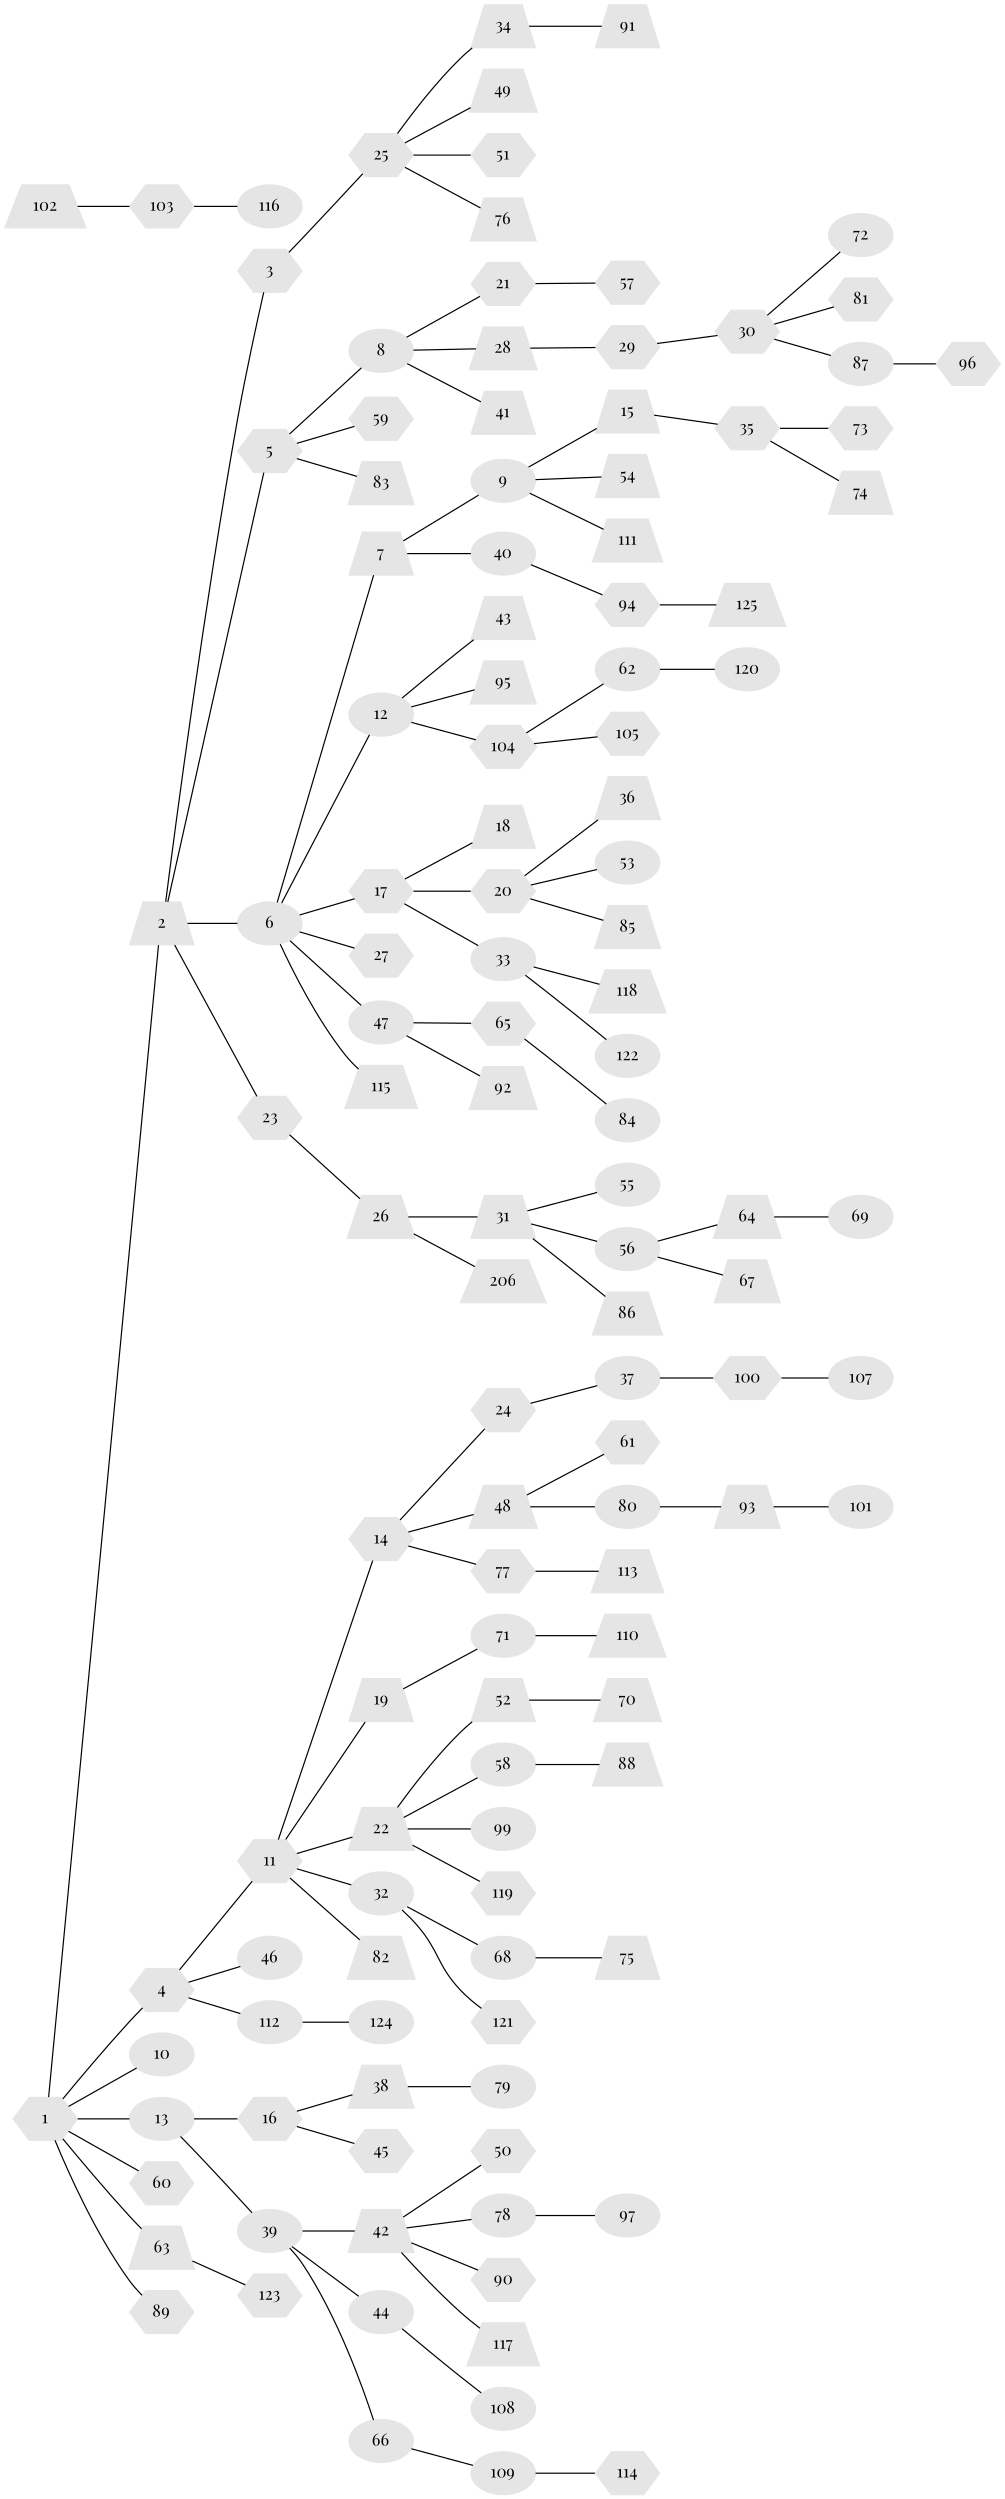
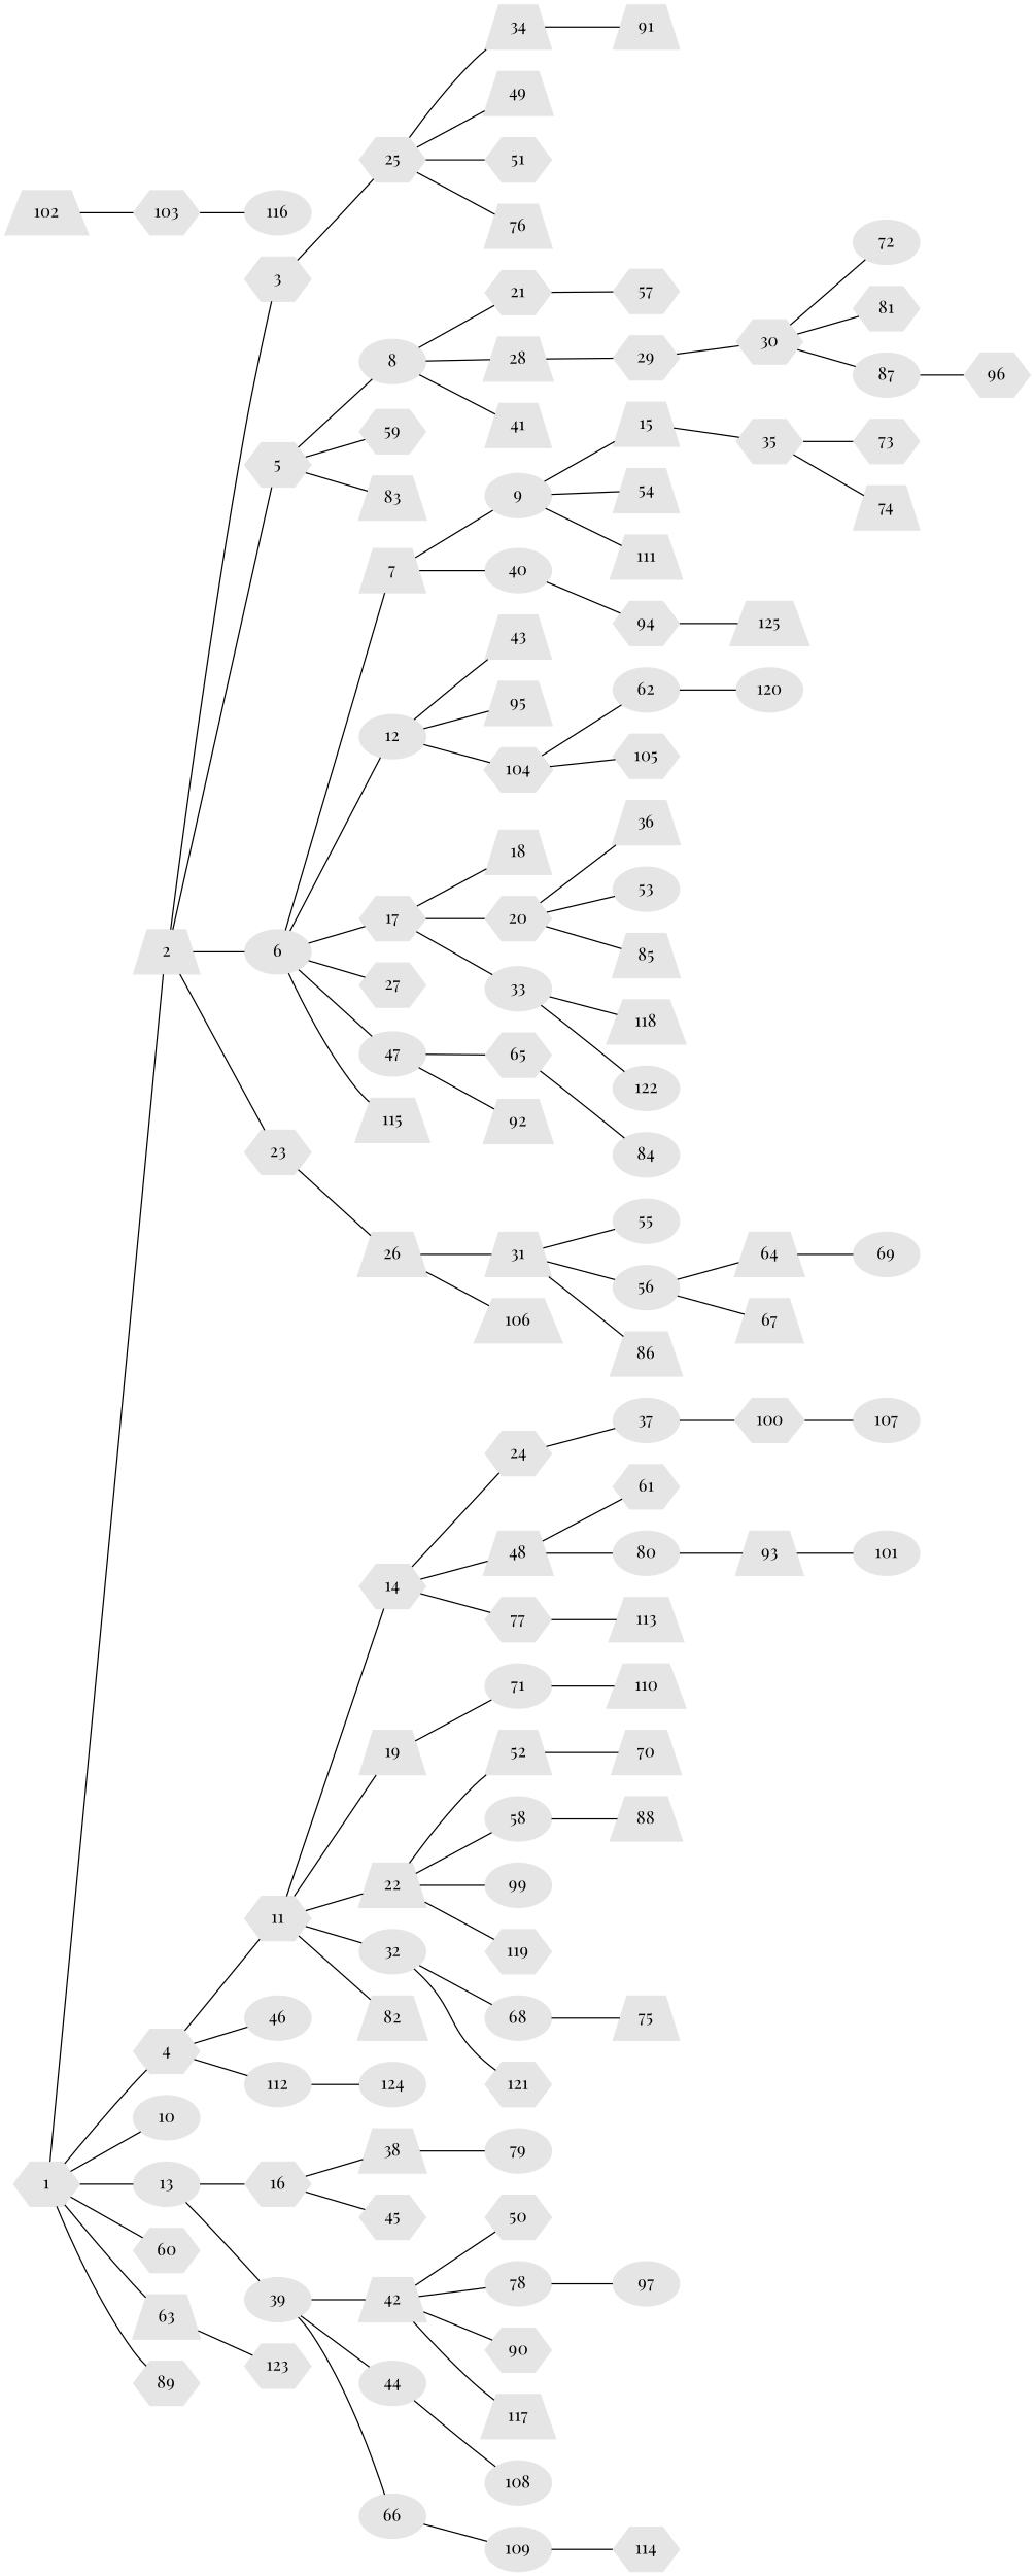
  graph {
    fontname="Playfair Display"
    rankdir=LR
    node [color=gray90 fontname="Playfair Display" shape=trapezium style=filled]
    edge [fontname="Playfair Display"]
    1 [shape=hexagon]
    2
    4 [shape=hexagon]
    10 [shape=ellipse]
    13 [shape=ellipse]
    60 [shape=hexagon]
    63
    89 [shape=hexagon]
    3 [shape=hexagon]
    5 [shape=hexagon]
    6 [shape=ellipse]
    23 [shape=hexagon]
    11 [shape=hexagon]
    46 [shape=ellipse]
    112 [shape=ellipse]
    16 [shape=hexagon]
    39 [shape=ellipse]
    123 [shape=hexagon]
    25 [shape=hexagon]
    8 [shape=ellipse]
    59 [shape=hexagon]
    83
    7
    12 [shape=ellipse]
    17 [shape=hexagon]
    27 [shape=hexagon]
    47 [shape=ellipse]
    115
    26
    34
    49
    51 [shape=hexagon]
    76
    14 [shape=hexagon]
    19
    22
    32 [shape=ellipse]
    82
    124 [shape=ellipse]
    21 [shape=hexagon]
    28
    41
    9 [shape=ellipse]
    40 [shape=ellipse]
    43
    95
    104 [shape=hexagon]
    18
    20 [shape=hexagon]
    33 [shape=ellipse]
    65 [shape=hexagon]
    92
    15
    54
    111
    94 [shape=hexagon]
    57 [shape=hexagon]
    29 [shape=hexagon]
    35 [shape=hexagon]
    24 [shape=hexagon]
    48
    77 [shape=hexagon]
    71 [shape=ellipse]
    52
    58 [shape=ellipse]
    99 [shape=ellipse]
    119 [shape=hexagon]
    68 [shape=ellipse]
    121 [shape=hexagon]
    62 [shape=ellipse]
    105 [shape=hexagon]
    38
    45 [shape=hexagon]
    42
    44 [shape=ellipse]
    66 [shape=ellipse]
    37 [shape=ellipse]
    61 [shape=hexagon]
    80 [shape=ellipse]
    113
    73 [shape=hexagon]
    74
    79 [shape=ellipse]
    36
    53 [shape=ellipse]
    85
    118
    122 [shape=ellipse]
    110
    70
    88
    31
-   106 [label=206]
+   106
    100 [shape=hexagon]
    91
    55 [shape=ellipse]
    56 [shape=ellipse]
    86
    30 [shape=hexagon]
    72 [shape=ellipse]
    81 [shape=hexagon]
    87 [shape=ellipse]
    96 [shape=hexagon]
    64
    67
    75
    107 [shape=ellipse]
    50 [shape=hexagon]
    78 [shape=ellipse]
    90 [shape=hexagon]
    117
    108 [shape=ellipse]
    109 [shape=ellipse]
    125
    97 [shape=ellipse]
    120 [shape=ellipse]
    84 [shape=ellipse]
    93
    69 [shape=ellipse]
    114 [shape=hexagon]
    101 [shape=ellipse]
    103 [shape=hexagon]
    102
    116 [shape=ellipse]
    1 -- 2
    1 -- 4
    1 -- 10
    1 -- 13
    1 -- 60
    1 -- 63
    1 -- 89
    2 -- 3
    2 -- 5
    2 -- 6
    2 -- 23
    4 -- 11
    4 -- 46
    4 -- 112
    13 -- 16
    13 -- 39
    63 -- 123
    3 -- 25
    5 -- 8
    5 -- 59
    5 -- 83
    6 -- 7
    6 -- 12
    6 -- 17
    6 -- 27
    6 -- 47
    6 -- 115
    23 -- 26
    11 -- 14
    11 -- 19
    11 -- 22
    11 -- 32
    11 -- 82
    112 -- 124
    16 -- 38
    16 -- 45
    39 -- 42
    39 -- 44
    39 -- 66
    25 -- 34
    25 -- 49
    25 -- 51
    25 -- 76
    8 -- 21
    8 -- 28
    8 -- 41
    7 -- 9
    7 -- 40
    12 -- 43
    12 -- 95
    12 -- 104
    17 -- 18
    17 -- 20
    17 -- 33
    47 -- 65
    47 -- 92
    26 -- 31
    26 -- 106
    34 -- 91
    14 -- 24
    14 -- 48
    14 -- 77
    19 -- 71
    22 -- 52
    22 -- 58
    22 -- 99
    22 -- 119
    32 -- 68
    32 -- 121
    21 -- 57
    28 -- 29
    9 -- 15
    9 -- 54
    9 -- 111
    40 -- 94
    104 -- 62
    104 -- 105
    20 -- 36
    20 -- 53
    20 -- 85
    33 -- 118
    33 -- 122
    65 -- 84
    15 -- 35
    94 -- 125
    29 -- 30
    35 -- 73
    35 -- 74
    24 -- 37
    48 -- 61
    48 -- 80
    77 -- 113
    71 -- 110
    52 -- 70
    58 -- 88
    68 -- 75
    62 -- 120
    38 -- 79
    42 -- 50
    42 -- 78
    42 -- 90
    42 -- 117
    44 -- 108
    66 -- 109
    37 -- 100
    80 -- 93
    31 -- 55
    31 -- 56
    31 -- 86
    100 -- 107
    56 -- 64
    56 -- 67
    30 -- 72
    30 -- 81
    30 -- 87
    87 -- 96
    64 -- 69
    78 -- 97
    109 -- 114
    93 -- 101
    103 -- 116
    102 -- 103
  }
